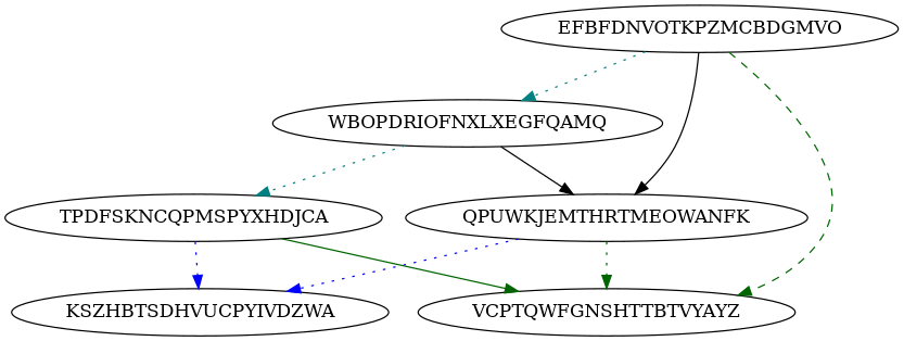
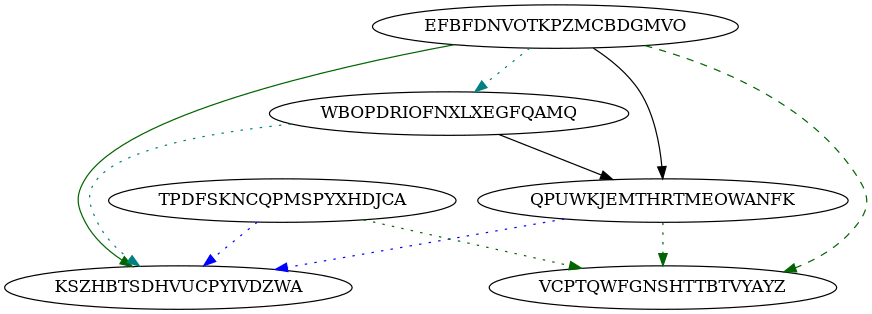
  digraph {
    node [Processor=1 Weight=13]
    edge [Weight=16 color=darkgreen style=dotted]
    EFBFDNVOTKPZMCBDGMVO [Start=0]
    WBOPDRIOFNXLXEGFQAMQ [Start=13 Weight=16]
    QPUWKJEMTHRTMEOWANFK [Start=29]
    KSZHBTSDHVUCPYIVDZWA [Processor=2 Start=58 Weight=19]
    VCPTQWFGNSHTTBTVYAYZ [Start=65 Weight=20]
    TPDFSKNCQPMSPYXHDJCA [Processor=2 Start=33 Weight=15]
    EFBFDNVOTKPZMCBDGMVO -> WBOPDRIOFNXLXEGFQAMQ [Weight=12 color=teal]
    EFBFDNVOTKPZMCBDGMVO -> QPUWKJEMTHRTMEOWANFK [color=black style=solid]
+   EFBFDNVOTKPZMCBDGMVO -> KSZHBTSDHVUCPYIVDZWA [Weight=19 style=solid]
    EFBFDNVOTKPZMCBDGMVO -> VCPTQWFGNSHTTBTVYAYZ [Weight=20 style=dashed]
    WBOPDRIOFNXLXEGFQAMQ -> QPUWKJEMTHRTMEOWANFK [color=black style=solid]
-   WBOPDRIOFNXLXEGFQAMQ -> TPDFSKNCQPMSPYXHDJCA [Weight=14 color=teal]
+   WBOPDRIOFNXLXEGFQAMQ -> KSZHBTSDHVUCPYIVDZWA [Weight=14 color=teal]
    QPUWKJEMTHRTMEOWANFK -> KSZHBTSDHVUCPYIVDZWA [color=blue]
    QPUWKJEMTHRTMEOWANFK -> VCPTQWFGNSHTTBTVYAYZ [Weight=15]
    TPDFSKNCQPMSPYXHDJCA -> KSZHBTSDHVUCPYIVDZWA [Weight=20 color=blue]
-   TPDFSKNCQPMSPYXHDJCA -> VCPTQWFGNSHTTBTVYAYZ [Weight=17 style=solid]
+   TPDFSKNCQPMSPYXHDJCA -> VCPTQWFGNSHTTBTVYAYZ [Weight=17]
  }
